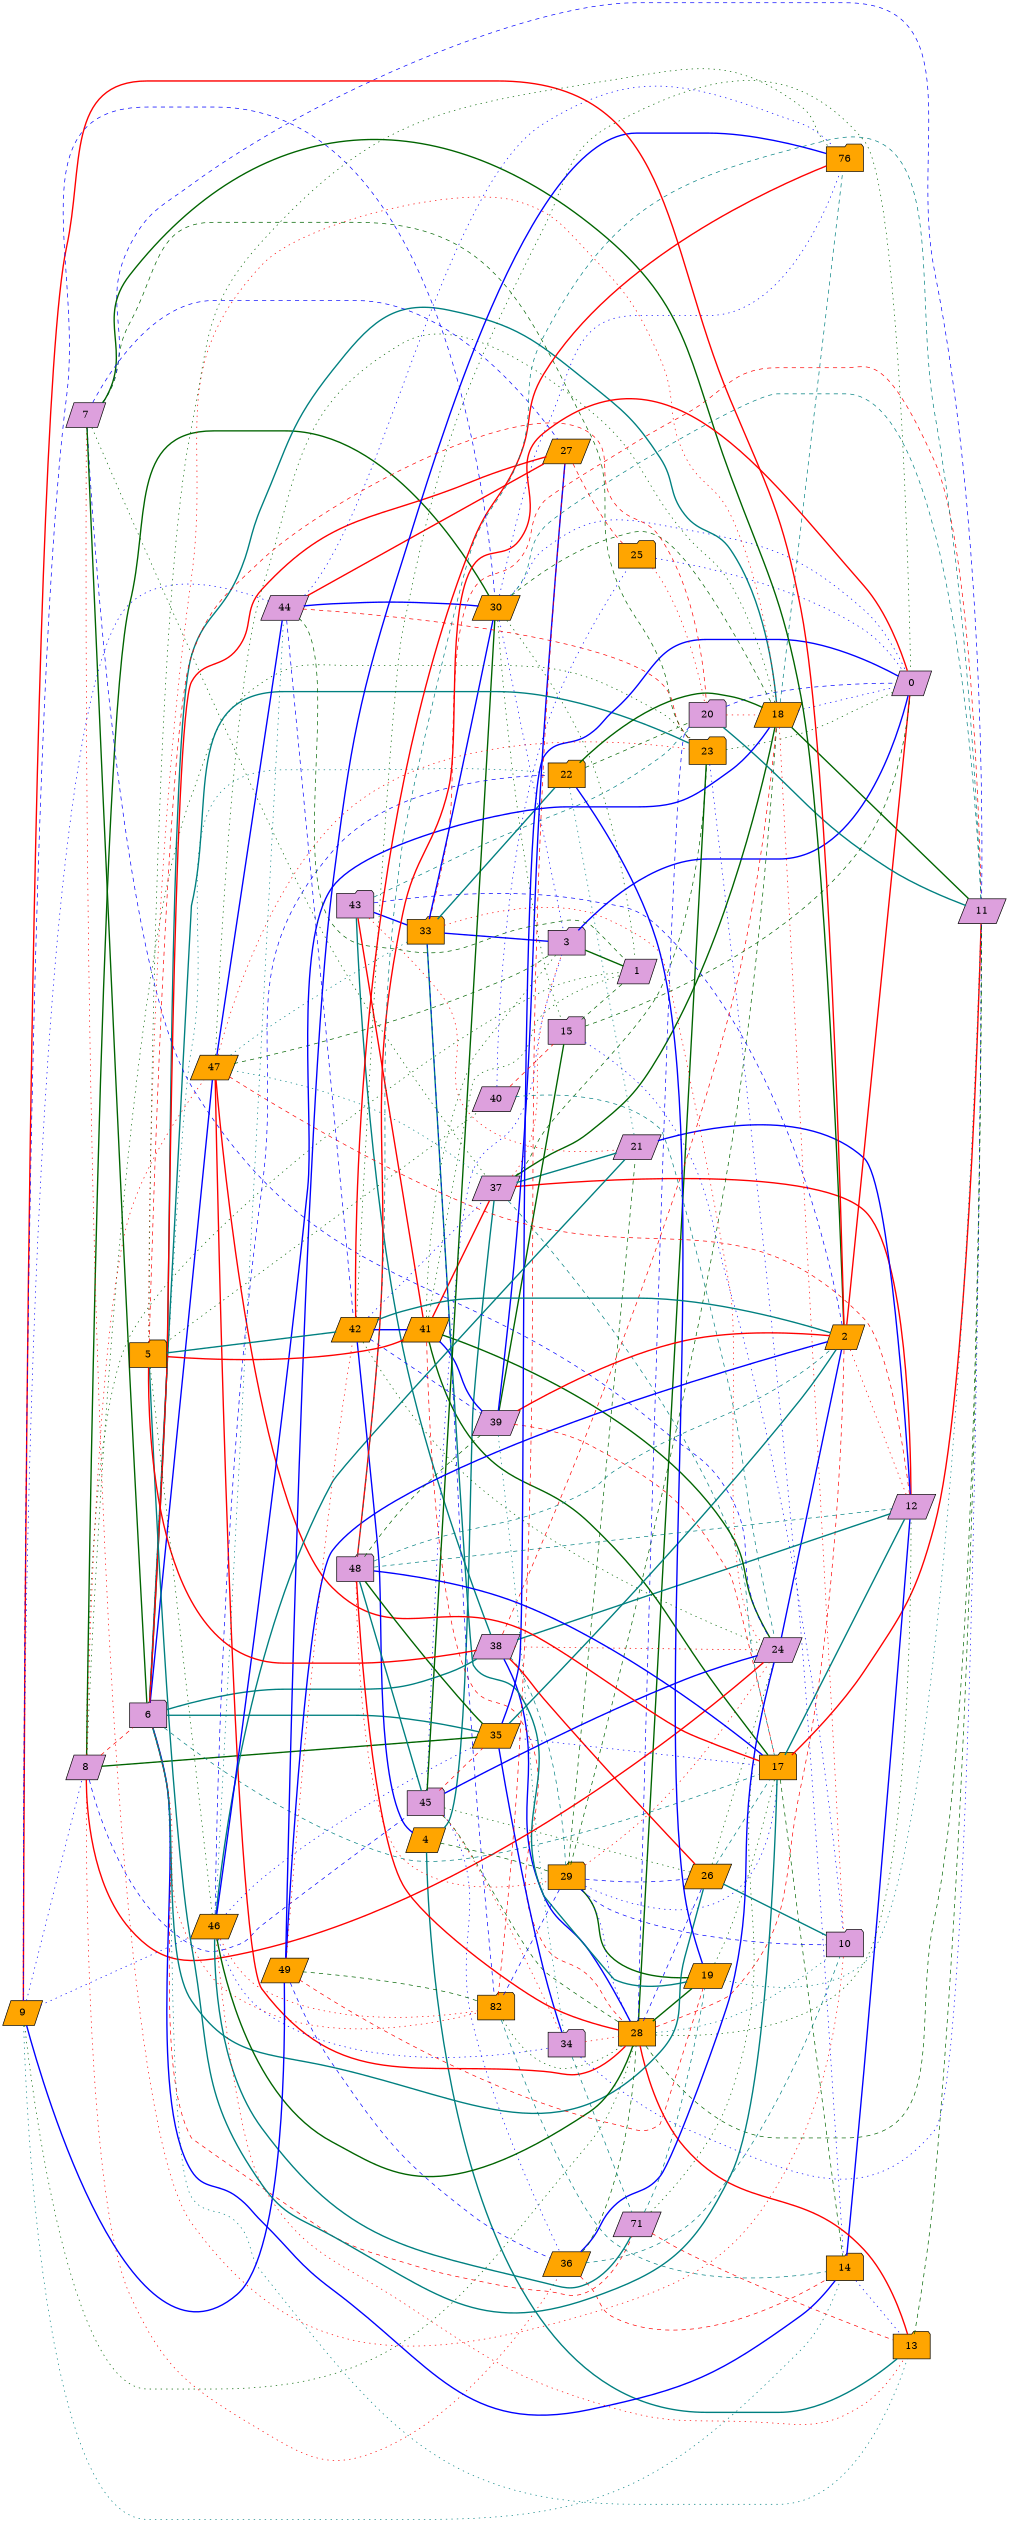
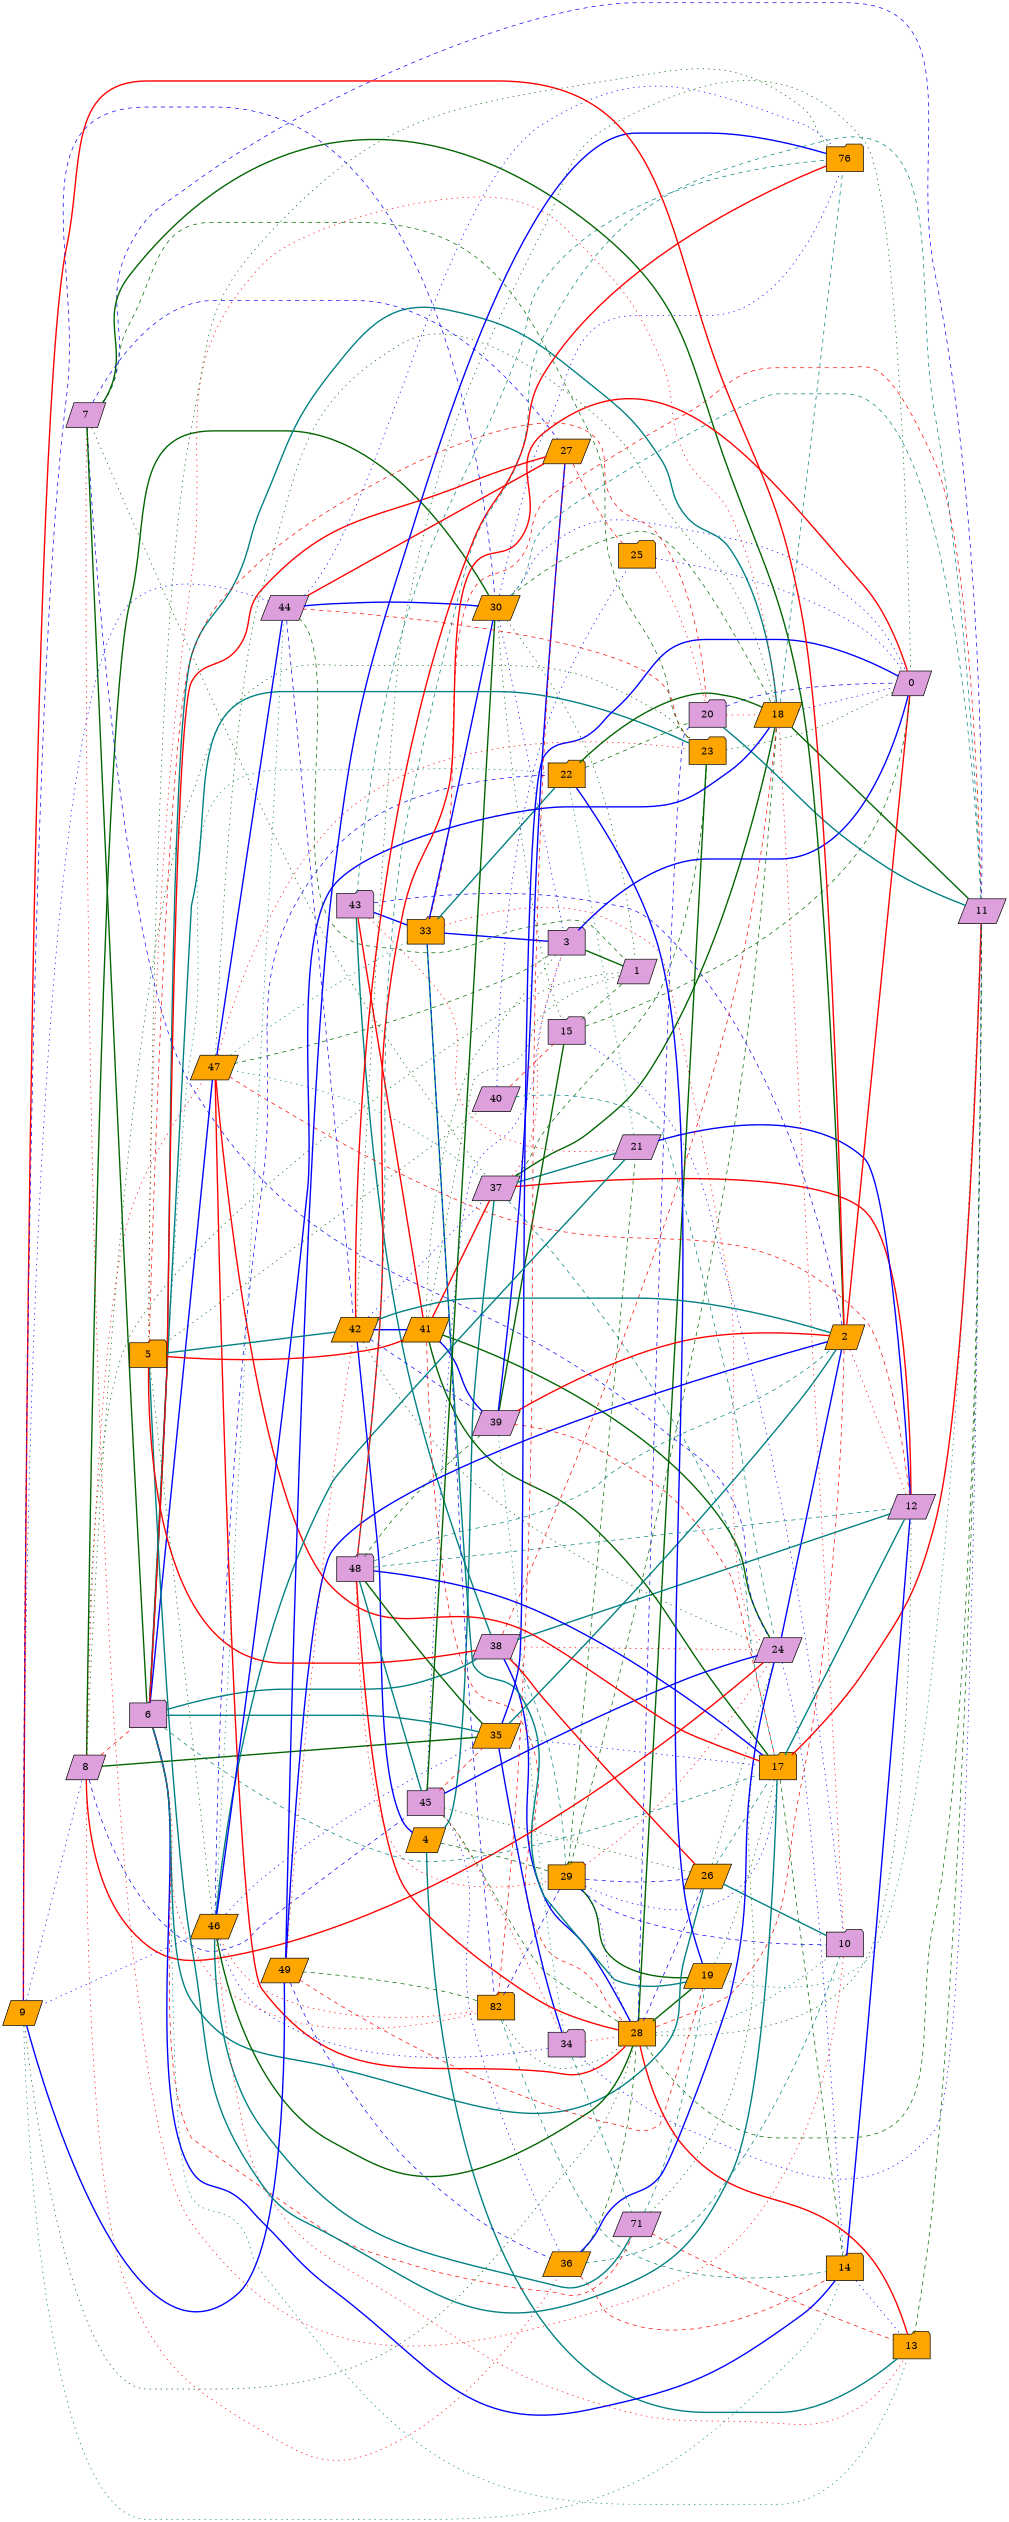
  digraph {
    rankdir=LR
    node [fillcolor=orange shape=parallelogram style=filled]
    edge [color=blue dir=none style=bold]
    37 [fillcolor=plum]
    12 [fillcolor=plum]
    3 [fillcolor=plum shape=folder]
    21 [fillcolor=plum]
    23 [shape=folder]
    17 [shape=folder]
    18
    1 [fillcolor=plum]
    0 [fillcolor=plum]
    14 [shape=folder]
    11 [fillcolor=plum]
    n12 [fillcolor=plum label=71]
    19
    13 [shape=folder]
    24 [fillcolor=plum]
    4
    29 [shape=folder]
    28 [shape=folder]
    10 [fillcolor=plum shape=folder]
    26
    43 [fillcolor=plum shape=folder]
    2
    38 [fillcolor=plum]
    41
    n25 [label=76 shape=folder]
    33 [shape=folder]
    39 [fillcolor=plum]
    20 [fillcolor=plum shape=folder]
    8 [fillcolor=plum]
    30
    45 [fillcolor=plum shape=folder]
    6 [fillcolor=plum shape=folder]
    36
    35
    47
    15 [fillcolor=plum shape=folder]
    34 [fillcolor=plum shape=folder]
    n38 [label=82 shape=folder]
    27
    22 [shape=folder]
    25 [shape=folder]
    46
    44 [fillcolor=plum]
    7 [fillcolor=plum]
    49
    42
    9
    48 [fillcolor=plum shape=folder]
    5 [shape=folder]
    40 [fillcolor=plum]
    subgraph sub_1 {
      37
      12
      3
      21
      23
      17
      18
      1
      0
      14
      11
      n12
      19
      13
      24
      4
      29
      28
      10
      26
      43
      2
      38
      41
      n25
      33
      39
      20
      8
      30
      45
      6
      36
      35
      47
      15
      34
      n38
      27
      22
      25
      46
      44
      7
      49
      42
      9
      48
      5
      40
    }
    37 -> 12 [color=red]
    37 -> 3 [color=red style=dotted]
    37 -> 21 [color=teal]
    37 -> 23 [color=darkgreen style=dashed]
    37 -> 17 [color=teal style=dashed]
    37 -> 18 [color=darkgreen]
    3 -> 1 [color=darkgreen]
    3 -> 0
    21 -> 12
    23 -> 0 [color=darkgreen style=dotted]
-   23 -> 14 [style=dotted]
+   24 -> 14 [style=dotted]
    17 -> 12 [color=teal]
    17 -> 14 [color=darkgreen style=dashed]
    17 -> 11 [color=red]
    18 -> 0 [style=dotted]
    18 -> 11 [color=darkgreen]
    18 -> 10 [color=red style=dotted]
    18 -> n25 [color=teal style=dashed]
    14 -> 12
    14 -> 13 [style=dotted]
    n12 -> 19 [color=teal style=dashed]
    n12 -> 13 [color=red style=dashed]
    n12 -> 24 [color=darkgreen style=dotted]
    19 -> 17 [color=darkgreen style=dotted]
    19 -> 11 [color=teal style=dotted]
    13 -> 11 [color=darkgreen style=dashed]
    24 -> 2
    4 -> 37 [color=teal]
    4 -> 13 [color=teal]
    4 -> 29 [color=darkgreen style=dashed]
    29 -> 21 [color=darkgreen style=dashed]
    29 -> 17 [style=dotted]
    29 -> 18 [color=darkgreen style=dashed]
    29 -> 19 [color=darkgreen]
    29 -> 24 [color=red style=dotted]
    29 -> 28 [style=dotted]
    29 -> 10 [style=dashed]
    29 -> 26 [style=dashed]
    28 -> 12 [color=darkgreen style=dotted]
    28 -> 23 [color=darkgreen]
    28 -> 11 [color=darkgreen style=dashed]
    28 -> 19 [color=darkgreen]
    28 -> 13 [color=red]
    28 -> 10 [color=teal style=dotted]
    28 -> 26 [style=dashed]
    28 -> 2 [color=red style=dashed]
    28 -> 20 [style=dashed]
    26 -> 17 [color=teal style=dashed]
    26 -> 24 [color=darkgreen style=dotted]
    26 -> 10 [color=teal]
    43 -> 21 [color=red style=dotted]
    43 -> 2 [style=dashed]
    43 -> 38 [color=teal]
    43 -> 41 [color=red]
-   43 -> 20 [color=teal style=dashed]
+   43 -> n25 [color=teal style=dashed]
    43 -> 33
    2 -> 12 [color=red style=dotted]
    2 -> 0 [color=red]
    38 -> 12 [color=teal]
    38 -> 18 [color=red style=dashed]
    38 -> 24 [color=red style=dotted]
    38 -> 29 [color=teal style=dashed]
    38 -> 28
    38 -> 26 [color=red]
    41 -> 37 [color=red]
    41 -> 3 [color=darkgreen style=dotted]
    41 -> 17 [color=darkgreen]
    41 -> 1 [color=darkgreen style=dotted]
    41 -> 24 [color=darkgreen]
    41 -> 28 [color=red style=dashed]
    41 -> 39
    33 -> 3
    33 -> 11 [color=red style=dashed]
    33 -> 19 [color=teal]
    33 -> 24 [color=red style=dotted]
    33 -> 30
    33 -> n38 [style=dashed]
    33 -> 22 [color=teal]
    39 -> 17 [color=red style=dashed]
    39 -> 2 [color=red]
    39 -> 15 [color=darkgreen]
    39 -> 34 [color=teal style=dotted]
    39 -> 27
    20 -> 18 [color=red style=dotted]
    20 -> 0 [style=dashed]
    20 -> 11 [color=teal]
    8 -> 23 [color=darkgreen style=dotted]
    8 -> 1 [color=darkgreen style=dotted]
    8 -> 24 [color=red]
    8 -> 30 [color=darkgreen]
    8 -> 45 [style=dashed]
    8 -> 6 [color=red style=dashed]
    8 -> 36 [color=red style=dotted]
    8 -> 35 [color=darkgreen]
    8 -> 47 [color=red style=dotted]
    30 -> 3 [style=dotted]
    30 -> 18 [color=darkgreen style=dashed]
    30 -> 1 [color=darkgreen style=dotted]
    30 -> 0 [style=dotted]
    30 -> 11 [color=teal style=dashed]
    30 -> n25 [style=dotted]
    30 -> 15 [color=darkgreen style=dotted]
    45 -> 3 [style=dotted]
    45 -> 24
    45 -> 28 [color=darkgreen style=dashed]
    45 -> 26 [color=darkgreen style=dotted]
    45 -> 30 [color=darkgreen]
    45 -> 36 [style=dotted]
    45 -> 35 [color=red style=dashed]
    45 -> 34 [color=red style=dotted]
    6 -> 23 [color=teal]
    6 -> 17 [color=teal style=dashed]
    6 -> 18 [color=teal]
    6 -> 14
    6 -> n12 [color=red style=dashed]
    6 -> 13 [color=teal style=dotted]
    6 -> 26 [color=teal]
    6 -> 38 [color=teal]
    6 -> 35 [color=teal]
    6 -> 47
    6 -> n38 [color=red style=dotted]
    6 -> 27 [color=red]
    6 -> 22 [color=teal style=dotted]
    36 -> 14 [color=red style=dashed]
    36 -> 24
    36 -> 28 [color=darkgreen style=dashed]
    36 -> 10 [color=teal style=dashed]
    35 -> 17 [style=dotted]
    35 -> 0
    35 -> 2 [color=teal]
    35 -> 34
    47 -> 37 [color=teal style=dotted]
    47 -> 12 [color=red style=dashed]
    47 -> 3 [color=darkgreen style=dashed]
    47 -> 23 [color=red style=dotted]
    47 -> 17 [color=red]
    47 -> 18 [color=darkgreen style=dotted]
    47 -> 28 [color=red]
    47 -> 33 [color=teal style=dotted]
    47 -> 44
    15 -> 1 [color=darkgreen style=dashed]
    15 -> 0 [color=darkgreen style=dashed]
    15 -> 10 [style=dotted]
    34 -> 11 [style=dotted]
    34 -> n12 [color=teal style=dashed]
    34 -> 28 [color=red style=dotted]
    n38 -> 14 [color=teal style=dashed]
    n38 -> 29 [style=dashed]
    n38 -> 28 [color=darkgreen style=dotted]
    n38 -> 27 [color=red style=dashed]
    27 -> 25 [color=red style=dashed]
    22 -> 21 [color=teal style=dotted]
    22 -> 18 [color=darkgreen]
    22 -> 19
    22 -> 20 [color=darkgreen style=dashed]
    25 -> 0 [style=dotted]
    25 -> 20 [color=red style=dotted]
    46 -> 21 [color=teal]
    46 -> 18
    46 -> n12 [color=teal]
    46 -> 13 [color=red style=dotted]
    46 -> 28 [color=darkgreen]
    46 -> 35 [style=dotted]
    46 -> 34 [style=dotted]
    46 -> n38 [color=red style=dotted]
    46 -> 22 [style=dashed]
    46 -> 44 [color=teal style=dotted]
    44 -> 23 [color=red style=dashed]
    44 -> 1 [color=darkgreen style=dashed]
    44 -> n25 [style=dotted]
    44 -> 30
    44 -> 27 [color=red]
    44 -> 42 [style=dashed]
    7 -> 37 [color=darkgreen style=dotted]
    7 -> 23 [color=darkgreen style=dashed]
    7 -> 11 [style=dashed]
    7 -> 24 [style=dashed]
    7 -> 10 [color=red style=dotted]
    7 -> 2 [color=darkgreen]
    7 -> 6 [color=darkgreen]
    7 -> 27 [style=dashed]
    49 -> 19 [color=red style=dashed]
    49 -> 2
    49 -> n25
    49 -> 36 [style=dashed]
    49 -> n38 [color=darkgreen style=dashed]
    49 -> 42 [color=red style=dotted]
    42 -> 37 [style=dotted]
    42 -> 0 [color=darkgreen style=dotted]
    42 -> 24 [color=darkgreen style=dotted]
    42 -> 4
    42 -> 2 [color=teal]
    42 -> 41
    42 -> n25 [color=red]
    42 -> 39 [style=dashed]
    9 -> 14 [color=teal style=dotted]
    9 -> 28 [color=darkgreen style=dotted]
    9 -> 2 [color=red]
    9 -> 8 [style=dotted]
    9 -> 30 [style=dashed]
    9 -> 46 [style=dotted]
    9 -> 44 [style=dotted]
    9 -> 49
    48 -> 12 [color=teal style=dashed]
    48 -> 17
    48 -> 0 [color=red]
    48 -> 11 [color=teal style=dashed]
    48 -> 29 [color=red style=dotted]
    48 -> 28 [color=red]
    48 -> 2 [color=teal style=dashed]
    48 -> 39 [color=darkgreen style=dashed]
    48 -> 45 [color=teal]
    48 -> 35 [color=darkgreen]
    5 -> 17 [color=teal]
    5 -> 18 [color=red style=dotted]
    5 -> 38 [color=red]
    5 -> 41 [color=red]
    5 -> n25 [color=darkgreen style=dotted]
    5 -> 20 [color=red style=dashed]
    5 -> 46 [color=darkgreen style=dotted]
    5 -> 42 [color=teal]
    5 -> 40 [color=darkgreen style=dotted]
    40 -> 24 [color=teal style=dashed]
    40 -> 15 [color=red style=dashed]
    40 -> 25 [style=dotted]
  }
